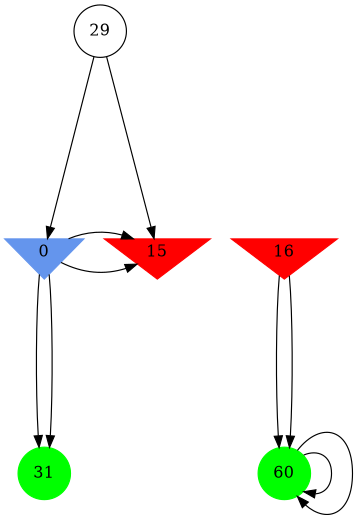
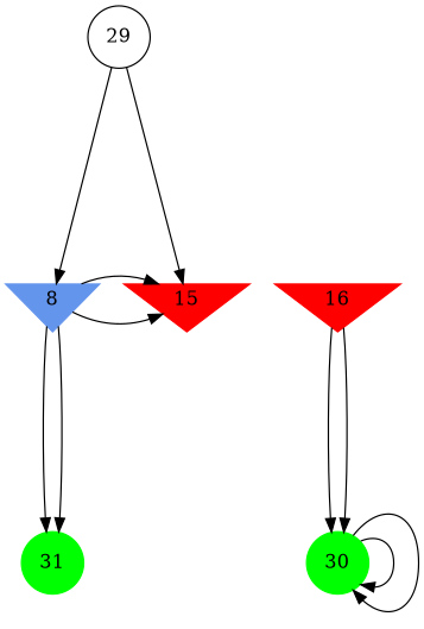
  digraph {
    ranksep=2.0
    node [color=red shape=invtriangle style=filled]
-   8 [color=cornflowerblue label=0]
+   8 [color=cornflowerblue]
    15
    16
    29 [color=black shape=circle style=""]
-   30 [color=green shape=circle label=60]
+   30 [color=green shape=circle]
    31 [color=green shape=circle]
    subgraph sub_1 {
      rank=same
      8
      15
      16
    }
    subgraph sub_2 {
      rank=same
      29
    }
    subgraph sub_3 {
      rank=same
      30
      31
    }
    8 -> 15
    8 -> 15
    8 -> 31
    8 -> 31
    16 -> 30
    16 -> 30
    29 -> 8
    29 -> 15
    30 -> 30
    30 -> 30
  }
